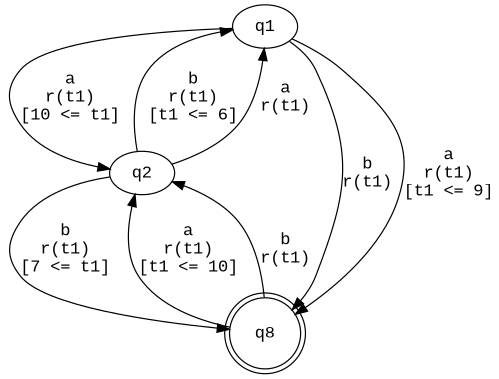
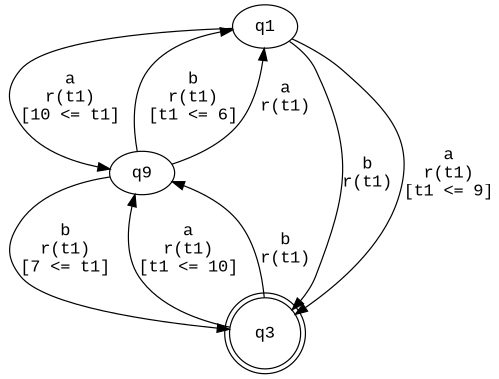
  digraph {
    fontname="Liberation Mono"
    node [fontname="Liberation Mono"]
    edge [fontname="Liberation Mono"]
    n1 [label=q1]
-   n2 [label=q2]
-   n3 [label=q8 shape=doublecircle]
+   n2 [label=q9]
+   n3 [label=q3 shape=doublecircle]
    n1 -> n2 [label="a\nr(t1)\n[10 <= t1]"]
    n1 -> n3 [label="b\nr(t1)\n"]
    n1 -> n3 [label="a\nr(t1)\n[t1 <= 9]"]
    n2 -> n1 [label="b\nr(t1)\n[t1 <= 6]"]
    n2 -> n1 [label="a\nr(t1)\n"]
    n2 -> n3 [label="b\nr(t1)\n[7 <= t1]"]
    n3 -> n2 [label="a\nr(t1)\n[t1 <= 10]"]
    n3 -> n2 [label="b\nr(t1)\n"]
  }
